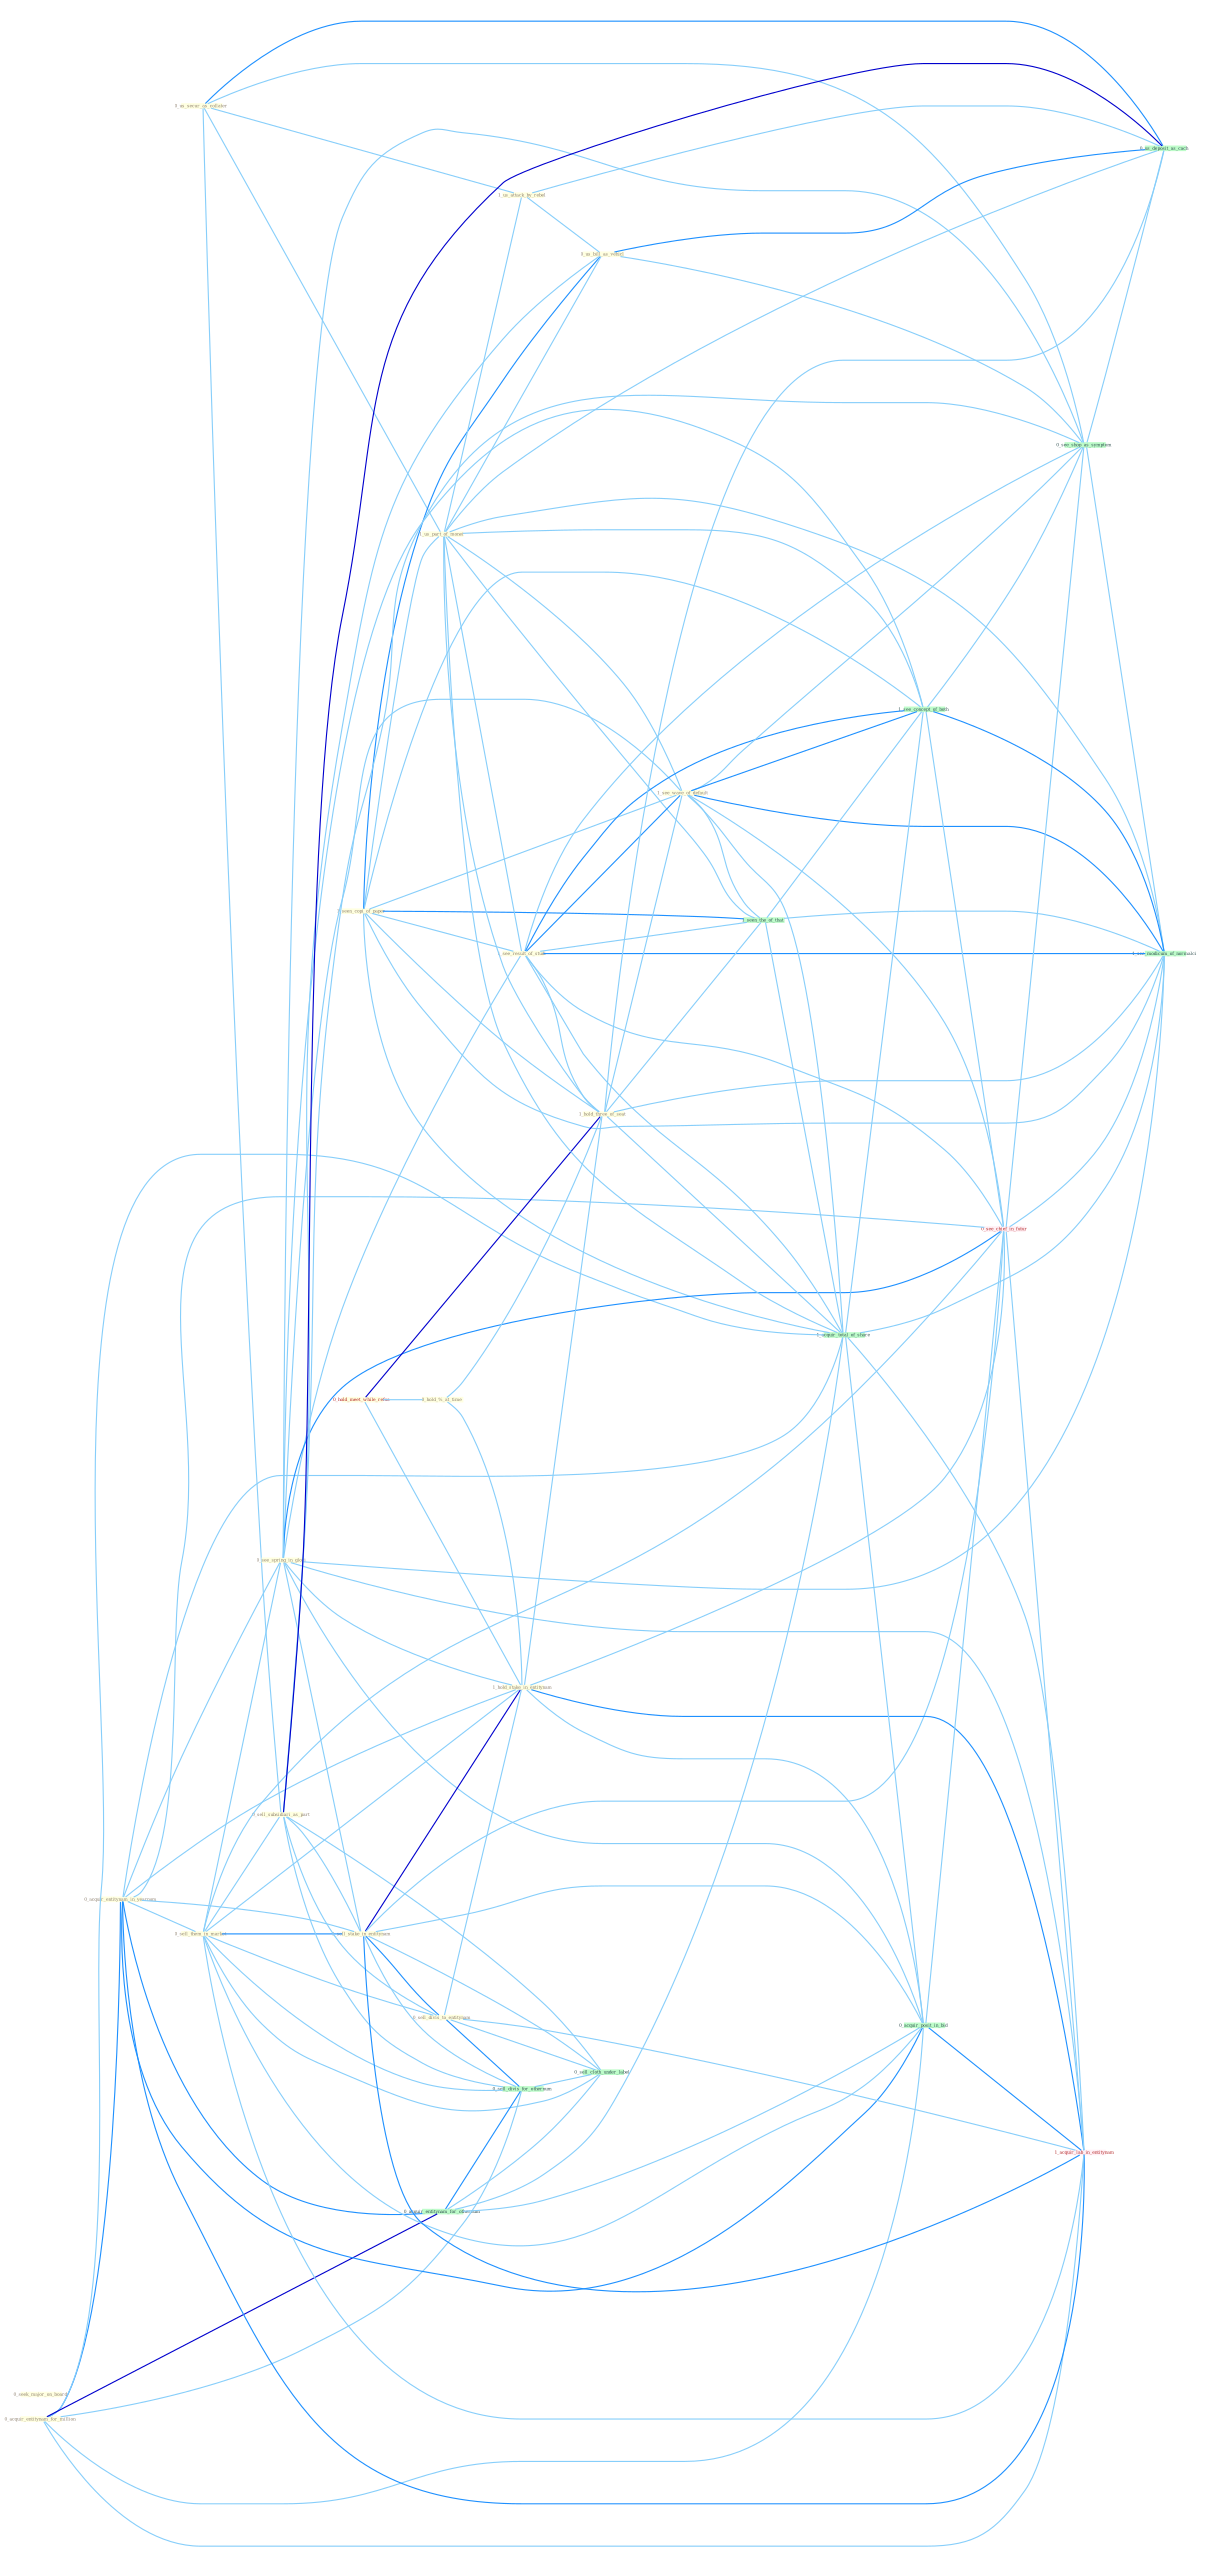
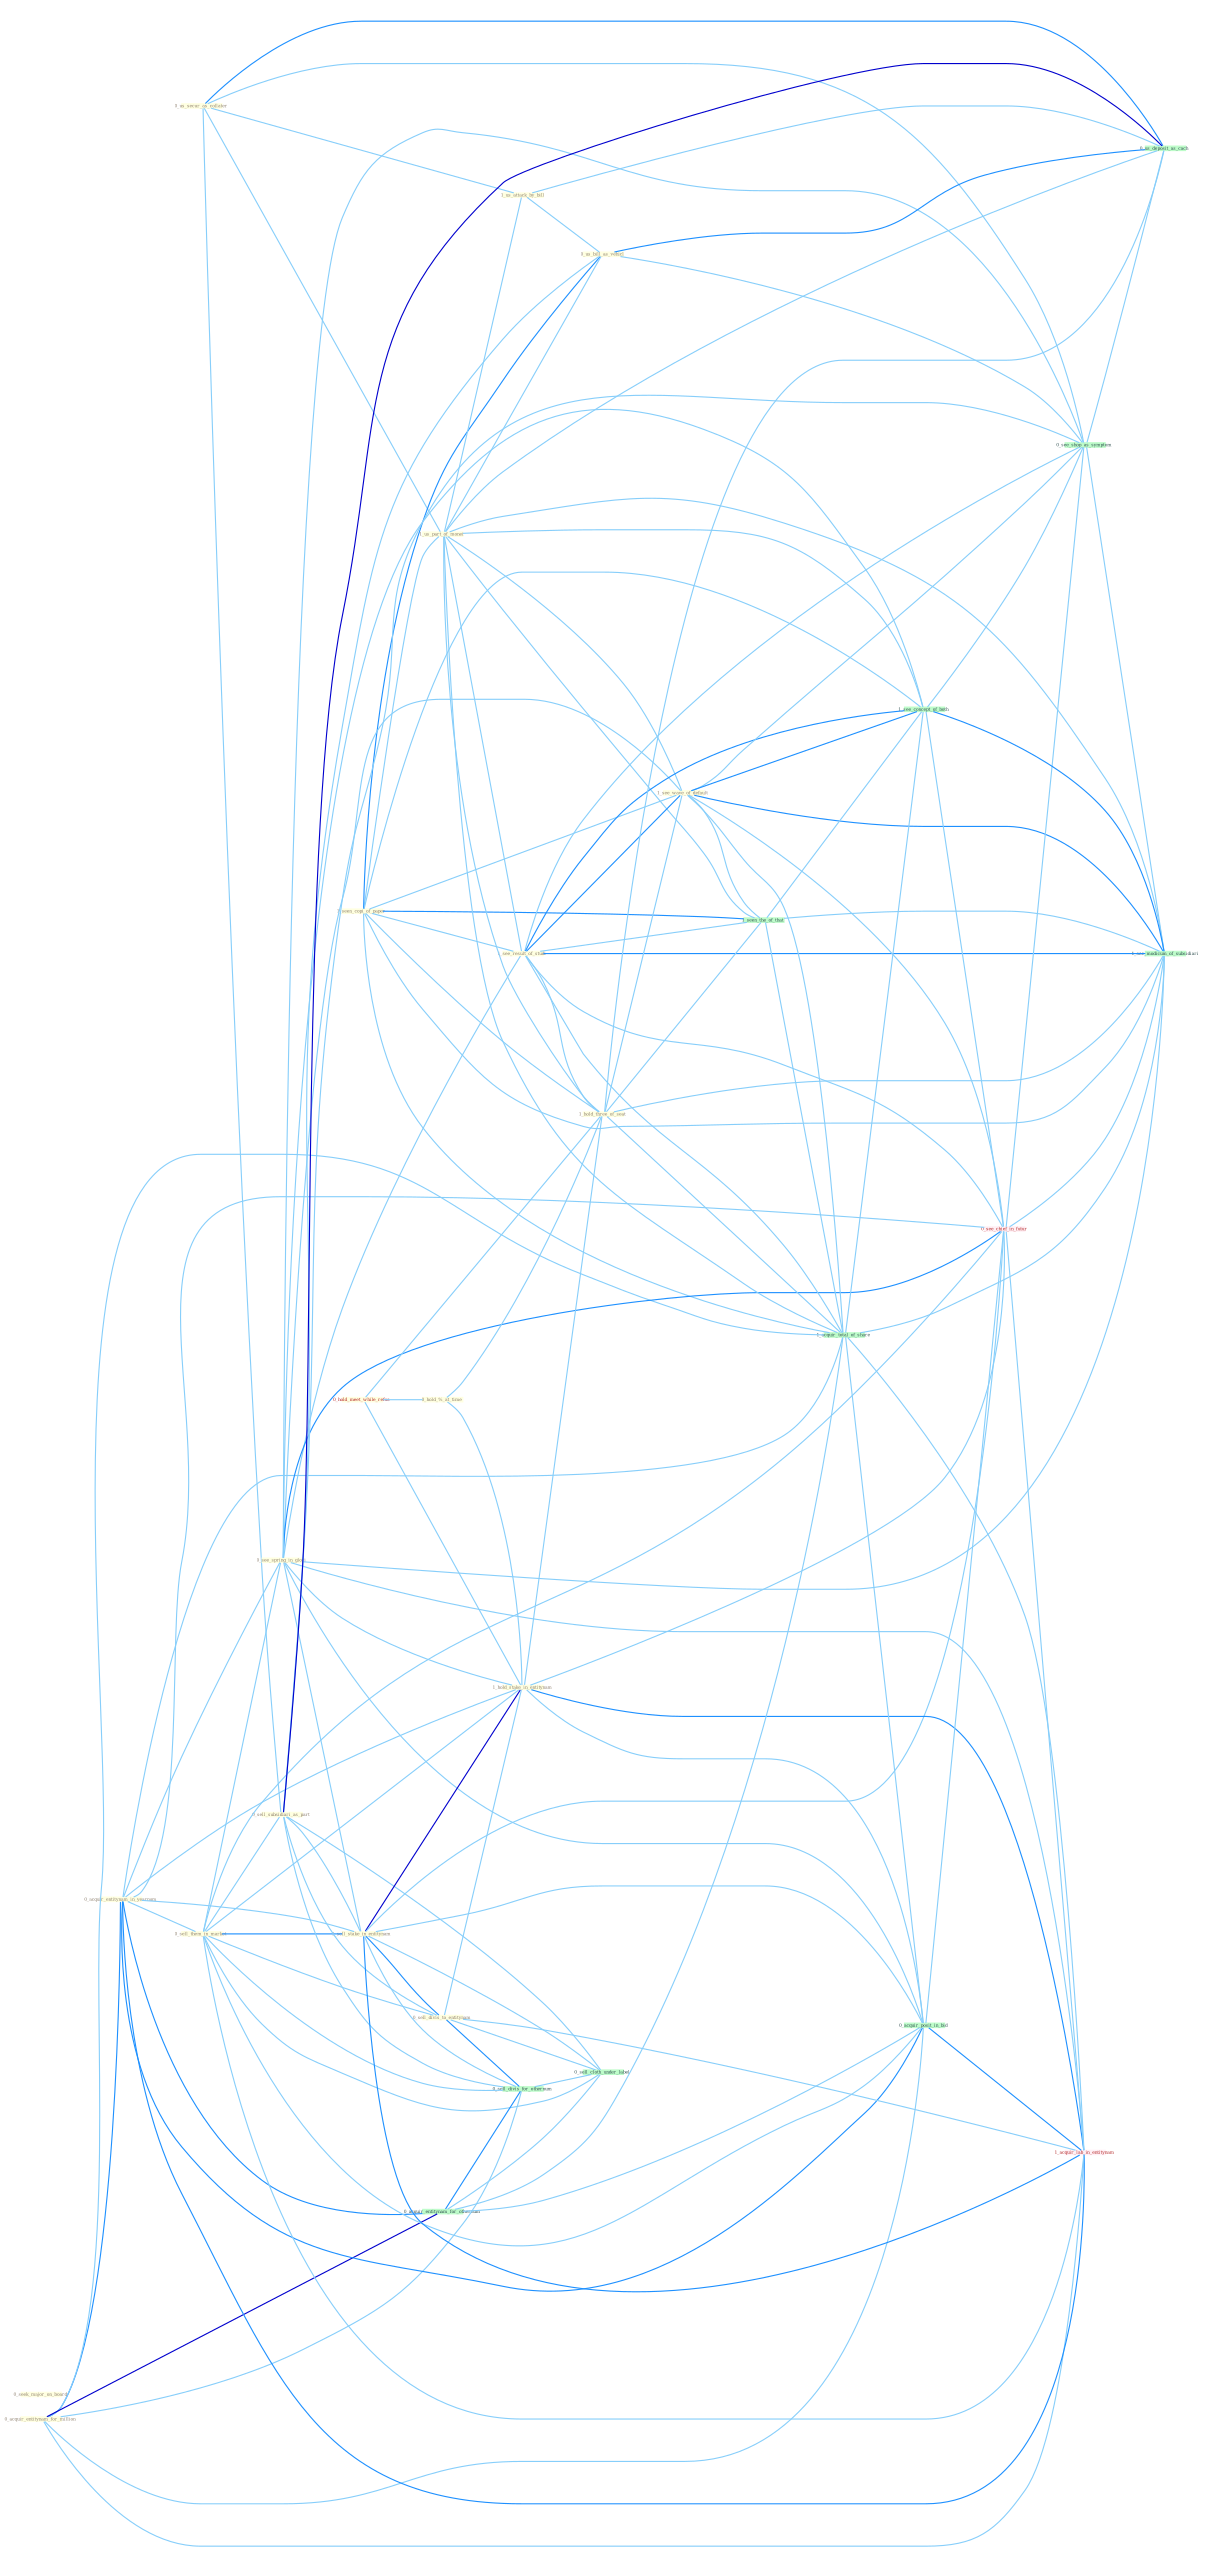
  graph {
    rankdir=LR
    node [color="#ffffe0" fixedsize=true fontcolor="#8b7d6b" fontsize=4 shape=polygon style=filled]
    edge [color="#87cefa" w=1]
    "0_us_secur_as_collater " [height=.06 width=.5]
    "1_seen_copi_of_paper " [height=.06 width=.5]
    "0_acquir_entitynam_for_million " [height=.06 width=.5]
    "0_acquir_entitynam_in_yearnum " [height=.06 width=.5]
    "0_sell_them_in_market " [height=.06 width=.5]
    "0_see_spring_in_glori " [height=.06 width=.5]
    "0_sell_subsidiari_as_part " [height=.06 width=.5]
    "1_sell_stake_in_entitynam " [height=.06 width=.5]
    "0_hold_meet_while_refus " [fontcolor="#b22222" height=.06 width=.5]
    "0_hold_%_at_time " [height=.06 width=.5]
    "0_sell_divis_to_entitynam " [height=.06 width=.5]
    "1_us_part_of_monei " [height=.06 width=.5]
-   "1_us_attack_by_rebel " [height=.06 width=.5]
+   "1_us_attack_by_rebel " [height=.06 width=.5 label="1_us_attack_by_bill"]
    "1_hold_stake_in_entitynam " [height=.06 width=.5]
    "0_seek_major_on_board " [height=.06 width=.5]
    "0_us_bill_as_vehicl " [height=.06 width=.5]
    "1_see_result_of_studi " [height=.06 width=.5]
    "1_hold_three_of_seat " [height=.06 width=.5]
    "1_see_wave_of_default " [height=.06 width=.5]
    "0_see_chief_in_futur " [color="#fff0f5" fontcolor="#b22222" height=.06 width=.5]
    "1_acquir_lab_in_entitynam " [color="#fff0f5" fontcolor="#b22222" height=.06 width=.5]
    "0_see_shop_as_symptom " [color="#BDFCC9" fontcolor="#2f4f4f" height=.06 width=.5]
    "0_us_deposit_as_cach " [color="#BDFCC9" fontcolor="#2f4f4f" height=.06 width=.5]
    "1_seen_the_of_that " [color="#BDFCC9" fontcolor="#2f4f4f" height=.06 width=.5]
    "1_acquir_total_of_share " [color="#BDFCC9" fontcolor="#2f4f4f" height=.06 width=.5]
    "1_see_concept_of_both " [color="#BDFCC9" fontcolor="#2f4f4f" height=.06 width=.5]
-   "1_see_modicum_of_normalci " [color="#BDFCC9" fontcolor="#2f4f4f" height=.06 width=.5]
+   "1_see_modicum_of_normalci " [color="#BDFCC9" fontcolor="#2f4f4f" height=.06 width=.5 label="1_see_modicum_of_subsidiari"]
    "0_acquir_entitynam_for_othernum " [color="#BDFCC9" fontcolor="#2f4f4f" height=.06 width=.5]
    "0_sell_divis_for_othernum " [color="#BDFCC9" fontcolor="#2f4f4f" height=.06 width=.5]
    "0_acquir_posit_in_bid " [color="#BDFCC9" fontcolor="#2f4f4f" height=.06 width=.5]
    "0_sell_cloth_under_label " [color="#BDFCC9" fontcolor="#2f4f4f" height=.06 width=.5]
    subgraph sub_1 {
      "0_us_secur_as_collater "
      "1_seen_copi_of_paper "
      "0_acquir_entitynam_for_million "
      "0_acquir_entitynam_in_yearnum "
      "0_sell_them_in_market "
      "0_see_spring_in_glori "
      "0_sell_subsidiari_as_part "
      "1_sell_stake_in_entitynam "
      "0_hold_meet_while_refus "
      "0_hold_%_at_time "
      "0_sell_divis_to_entitynam "
      "1_us_part_of_monei "
      "1_us_attack_by_rebel "
      "1_hold_stake_in_entitynam "
      "0_seek_major_on_board "
      "0_us_bill_as_vehicl "
      "1_see_result_of_studi "
      "1_hold_three_of_seat "
      "1_see_wave_of_default "
    }
    subgraph sub_2 {
      "0_see_chief_in_futur "
      "1_acquir_lab_in_entitynam "
    }
    "0_us_secur_as_collater " -- "0_sell_subsidiari_as_part "
    "0_us_secur_as_collater " -- "1_us_part_of_monei "
    "0_us_secur_as_collater " -- "1_us_attack_by_rebel "
    "0_us_secur_as_collater " -- "0_see_shop_as_symptom "
    "0_us_secur_as_collater " -- "0_us_deposit_as_cach " [color="#1e90ff" w=2]
    "1_seen_copi_of_paper " -- "1_us_part_of_monei "
    "1_seen_copi_of_paper " -- "0_us_bill_as_vehicl " [color="#1e90ff" w=2]
    "1_seen_copi_of_paper " -- "1_see_result_of_studi "
    "1_seen_copi_of_paper " -- "1_hold_three_of_seat "
    "1_seen_copi_of_paper " -- "1_see_wave_of_default "
    "1_seen_copi_of_paper " -- "1_seen_the_of_that " [color="#1e90ff" w=2]
    "1_seen_copi_of_paper " -- "1_acquir_total_of_share "
    "1_seen_copi_of_paper " -- "1_see_concept_of_both "
    "1_seen_copi_of_paper " -- "1_see_modicum_of_normalci "
    "0_acquir_entitynam_for_million " -- "0_acquir_entitynam_in_yearnum " [color="#1e90ff" w=2]
    "0_acquir_entitynam_for_million " -- "1_acquir_lab_in_entitynam "
    "0_acquir_entitynam_for_million " -- "1_acquir_total_of_share "
    "0_acquir_entitynam_for_million " -- "0_acquir_entitynam_for_othernum " [color="#0000cd" w=3]
    "0_acquir_entitynam_for_million " -- "0_sell_divis_for_othernum "
    "0_acquir_entitynam_for_million " -- "0_acquir_posit_in_bid "
    "0_acquir_entitynam_in_yearnum " -- "0_sell_them_in_market "
    "0_acquir_entitynam_in_yearnum " -- "0_see_spring_in_glori "
    "0_acquir_entitynam_in_yearnum " -- "1_sell_stake_in_entitynam "
    "0_acquir_entitynam_in_yearnum " -- "1_hold_stake_in_entitynam "
    "0_acquir_entitynam_in_yearnum " -- "0_see_chief_in_futur "
    "0_acquir_entitynam_in_yearnum " -- "1_acquir_lab_in_entitynam " [color="#1e90ff" w=2]
    "0_acquir_entitynam_in_yearnum " -- "1_acquir_total_of_share "
    "0_acquir_entitynam_in_yearnum " -- "0_acquir_entitynam_for_othernum " [color="#1e90ff" w=2]
    "0_acquir_entitynam_in_yearnum " -- "0_acquir_posit_in_bid " [color="#1e90ff" w=2]
    "0_sell_them_in_market " -- "0_see_spring_in_glori "
    "0_sell_them_in_market " -- "0_sell_subsidiari_as_part "
    "0_sell_them_in_market " -- "1_sell_stake_in_entitynam " [color="#1e90ff" w=2]
    "0_sell_them_in_market " -- "0_sell_divis_to_entitynam "
    "0_sell_them_in_market " -- "1_hold_stake_in_entitynam "
    "0_sell_them_in_market " -- "0_see_chief_in_futur "
    "0_sell_them_in_market " -- "1_acquir_lab_in_entitynam "
    "0_sell_them_in_market " -- "0_sell_divis_for_othernum "
    "0_sell_them_in_market " -- "0_acquir_posit_in_bid "
    "0_sell_them_in_market " -- "0_sell_cloth_under_label "
    "0_see_spring_in_glori " -- "1_sell_stake_in_entitynam "
    "0_see_spring_in_glori " -- "1_hold_stake_in_entitynam "
    "0_see_spring_in_glori " -- "1_see_result_of_studi "
    "0_see_spring_in_glori " -- "1_see_wave_of_default "
    "0_see_spring_in_glori " -- "0_see_chief_in_futur " [color="#1e90ff" w=2]
    "0_see_spring_in_glori " -- "1_acquir_lab_in_entitynam "
    "0_see_spring_in_glori " -- "0_see_shop_as_symptom "
    "0_see_spring_in_glori " -- "1_see_concept_of_both "
    "0_see_spring_in_glori " -- "1_see_modicum_of_normalci "
    "0_see_spring_in_glori " -- "0_acquir_posit_in_bid "
    "0_sell_subsidiari_as_part " -- "1_sell_stake_in_entitynam "
    "0_sell_subsidiari_as_part " -- "0_sell_divis_to_entitynam "
    "0_sell_subsidiari_as_part " -- "0_us_bill_as_vehicl "
    "0_sell_subsidiari_as_part " -- "0_see_shop_as_symptom "
    "0_sell_subsidiari_as_part " -- "0_us_deposit_as_cach " [color="#0000cd"]
    "0_sell_subsidiari_as_part " -- "0_sell_divis_for_othernum "
    "0_sell_subsidiari_as_part " -- "0_sell_cloth_under_label "
    "1_sell_stake_in_entitynam " -- "0_sell_divis_to_entitynam " [color="#1e90ff" w=2]
    "1_sell_stake_in_entitynam " -- "1_hold_stake_in_entitynam " [color="#0000cd" w=3]
    "1_sell_stake_in_entitynam " -- "0_see_chief_in_futur "
    "1_sell_stake_in_entitynam " -- "1_acquir_lab_in_entitynam " [color="#1e90ff" w=2]
    "1_sell_stake_in_entitynam " -- "0_sell_divis_for_othernum "
    "1_sell_stake_in_entitynam " -- "0_acquir_posit_in_bid "
    "1_sell_stake_in_entitynam " -- "0_sell_cloth_under_label "
    "0_hold_meet_while_refus " -- "0_hold_%_at_time "
    "0_hold_meet_while_refus " -- "1_hold_stake_in_entitynam "
-   "0_hold_meet_while_refus " -- "1_hold_three_of_seat " [color="#0000cd"]
+   "0_hold_meet_while_refus " -- "1_hold_three_of_seat "
    "0_hold_%_at_time " -- "1_hold_stake_in_entitynam "
    "0_hold_%_at_time " -- "1_hold_three_of_seat "
    "0_sell_divis_to_entitynam " -- "1_hold_stake_in_entitynam "
    "0_sell_divis_to_entitynam " -- "1_acquir_lab_in_entitynam "
    "0_sell_divis_to_entitynam " -- "0_sell_divis_for_othernum " [color="#1e90ff" w=2]
    "0_sell_divis_to_entitynam " -- "0_sell_cloth_under_label "
    "1_us_part_of_monei " -- "1_us_attack_by_rebel "
    "1_us_part_of_monei " -- "0_us_bill_as_vehicl "
    "1_us_part_of_monei " -- "1_see_result_of_studi "
    "1_us_part_of_monei " -- "1_hold_three_of_seat "
    "1_us_part_of_monei " -- "1_see_wave_of_default "
    "1_us_part_of_monei " -- "0_us_deposit_as_cach "
    "1_us_part_of_monei " -- "1_seen_the_of_that "
    "1_us_part_of_monei " -- "1_acquir_total_of_share "
    "1_us_part_of_monei " -- "1_see_concept_of_both "
    "1_us_part_of_monei " -- "1_see_modicum_of_normalci "
    "1_us_attack_by_rebel " -- "0_us_bill_as_vehicl "
    "1_us_attack_by_rebel " -- "0_us_deposit_as_cach "
    "1_hold_stake_in_entitynam " -- "1_hold_three_of_seat "
    "1_hold_stake_in_entitynam " -- "0_see_chief_in_futur "
    "1_hold_stake_in_entitynam " -- "1_acquir_lab_in_entitynam " [color="#1e90ff" w=2]
    "1_hold_stake_in_entitynam " -- "0_acquir_posit_in_bid "
    "0_us_bill_as_vehicl " -- "0_see_shop_as_symptom "
    "0_us_bill_as_vehicl " -- "0_us_deposit_as_cach " [color="#1e90ff" w=2]
    "1_see_result_of_studi " -- "1_hold_three_of_seat "
    "1_see_result_of_studi " -- "1_see_wave_of_default " [color="#1e90ff" w=2]
    "1_see_result_of_studi " -- "0_see_chief_in_futur "
    "1_see_result_of_studi " -- "0_see_shop_as_symptom "
    "1_see_result_of_studi " -- "1_seen_the_of_that "
    "1_see_result_of_studi " -- "1_acquir_total_of_share "
    "1_see_result_of_studi " -- "1_see_concept_of_both " [color="#1e90ff" w=2]
    "1_see_result_of_studi " -- "1_see_modicum_of_normalci " [color="#1e90ff" w=2]
    "1_hold_three_of_seat " -- "1_see_wave_of_default "
    "1_hold_three_of_seat " -- "0_us_deposit_as_cach "
    "1_hold_three_of_seat " -- "1_seen_the_of_that "
    "1_hold_three_of_seat " -- "1_acquir_total_of_share "
    "1_hold_three_of_seat " -- "1_see_modicum_of_normalci "
    "1_see_wave_of_default " -- "0_see_chief_in_futur "
    "1_see_wave_of_default " -- "0_see_shop_as_symptom "
    "1_see_wave_of_default " -- "1_seen_the_of_that "
    "1_see_wave_of_default " -- "1_acquir_total_of_share "
    "1_see_wave_of_default " -- "1_see_concept_of_both " [color="#1e90ff" w=2]
    "1_see_wave_of_default " -- "1_see_modicum_of_normalci " [color="#1e90ff" w=2]
    "0_see_chief_in_futur " -- "1_acquir_lab_in_entitynam "
    "0_see_chief_in_futur " -- "0_see_shop_as_symptom "
    "0_see_chief_in_futur " -- "1_see_modicum_of_normalci "
    "0_see_shop_as_symptom " -- "0_us_deposit_as_cach "
    "0_see_shop_as_symptom " -- "1_see_modicum_of_normalci "
    "1_seen_the_of_that " -- "1_acquir_total_of_share "
    "1_seen_the_of_that " -- "1_see_concept_of_both "
    "1_seen_the_of_that " -- "1_see_modicum_of_normalci "
    "1_acquir_total_of_share " -- "1_acquir_lab_in_entitynam "
    "1_acquir_total_of_share " -- "1_see_concept_of_both "
    "1_acquir_total_of_share " -- "1_see_modicum_of_normalci "
    "1_acquir_total_of_share " -- "0_acquir_posit_in_bid "
    "1_see_concept_of_both " -- "0_see_chief_in_futur "
    "1_see_concept_of_both " -- "0_see_shop_as_symptom "
    "1_see_concept_of_both " -- "1_see_modicum_of_normalci " [color="#1e90ff" w=2]
    "0_acquir_entitynam_for_othernum " -- "1_acquir_total_of_share "
    "0_acquir_entitynam_for_othernum " -- "0_sell_divis_for_othernum " [color="#1e90ff" w=2]
    "0_acquir_entitynam_for_othernum " -- "0_acquir_posit_in_bid "
    "0_acquir_entitynam_for_othernum " -- "0_sell_cloth_under_label "
    "0_sell_divis_for_othernum " -- "0_sell_cloth_under_label "
    "0_acquir_posit_in_bid " -- "0_see_chief_in_futur "
    "0_acquir_posit_in_bid " -- "1_acquir_lab_in_entitynam " [color="#1e90ff" w=2]
  }
